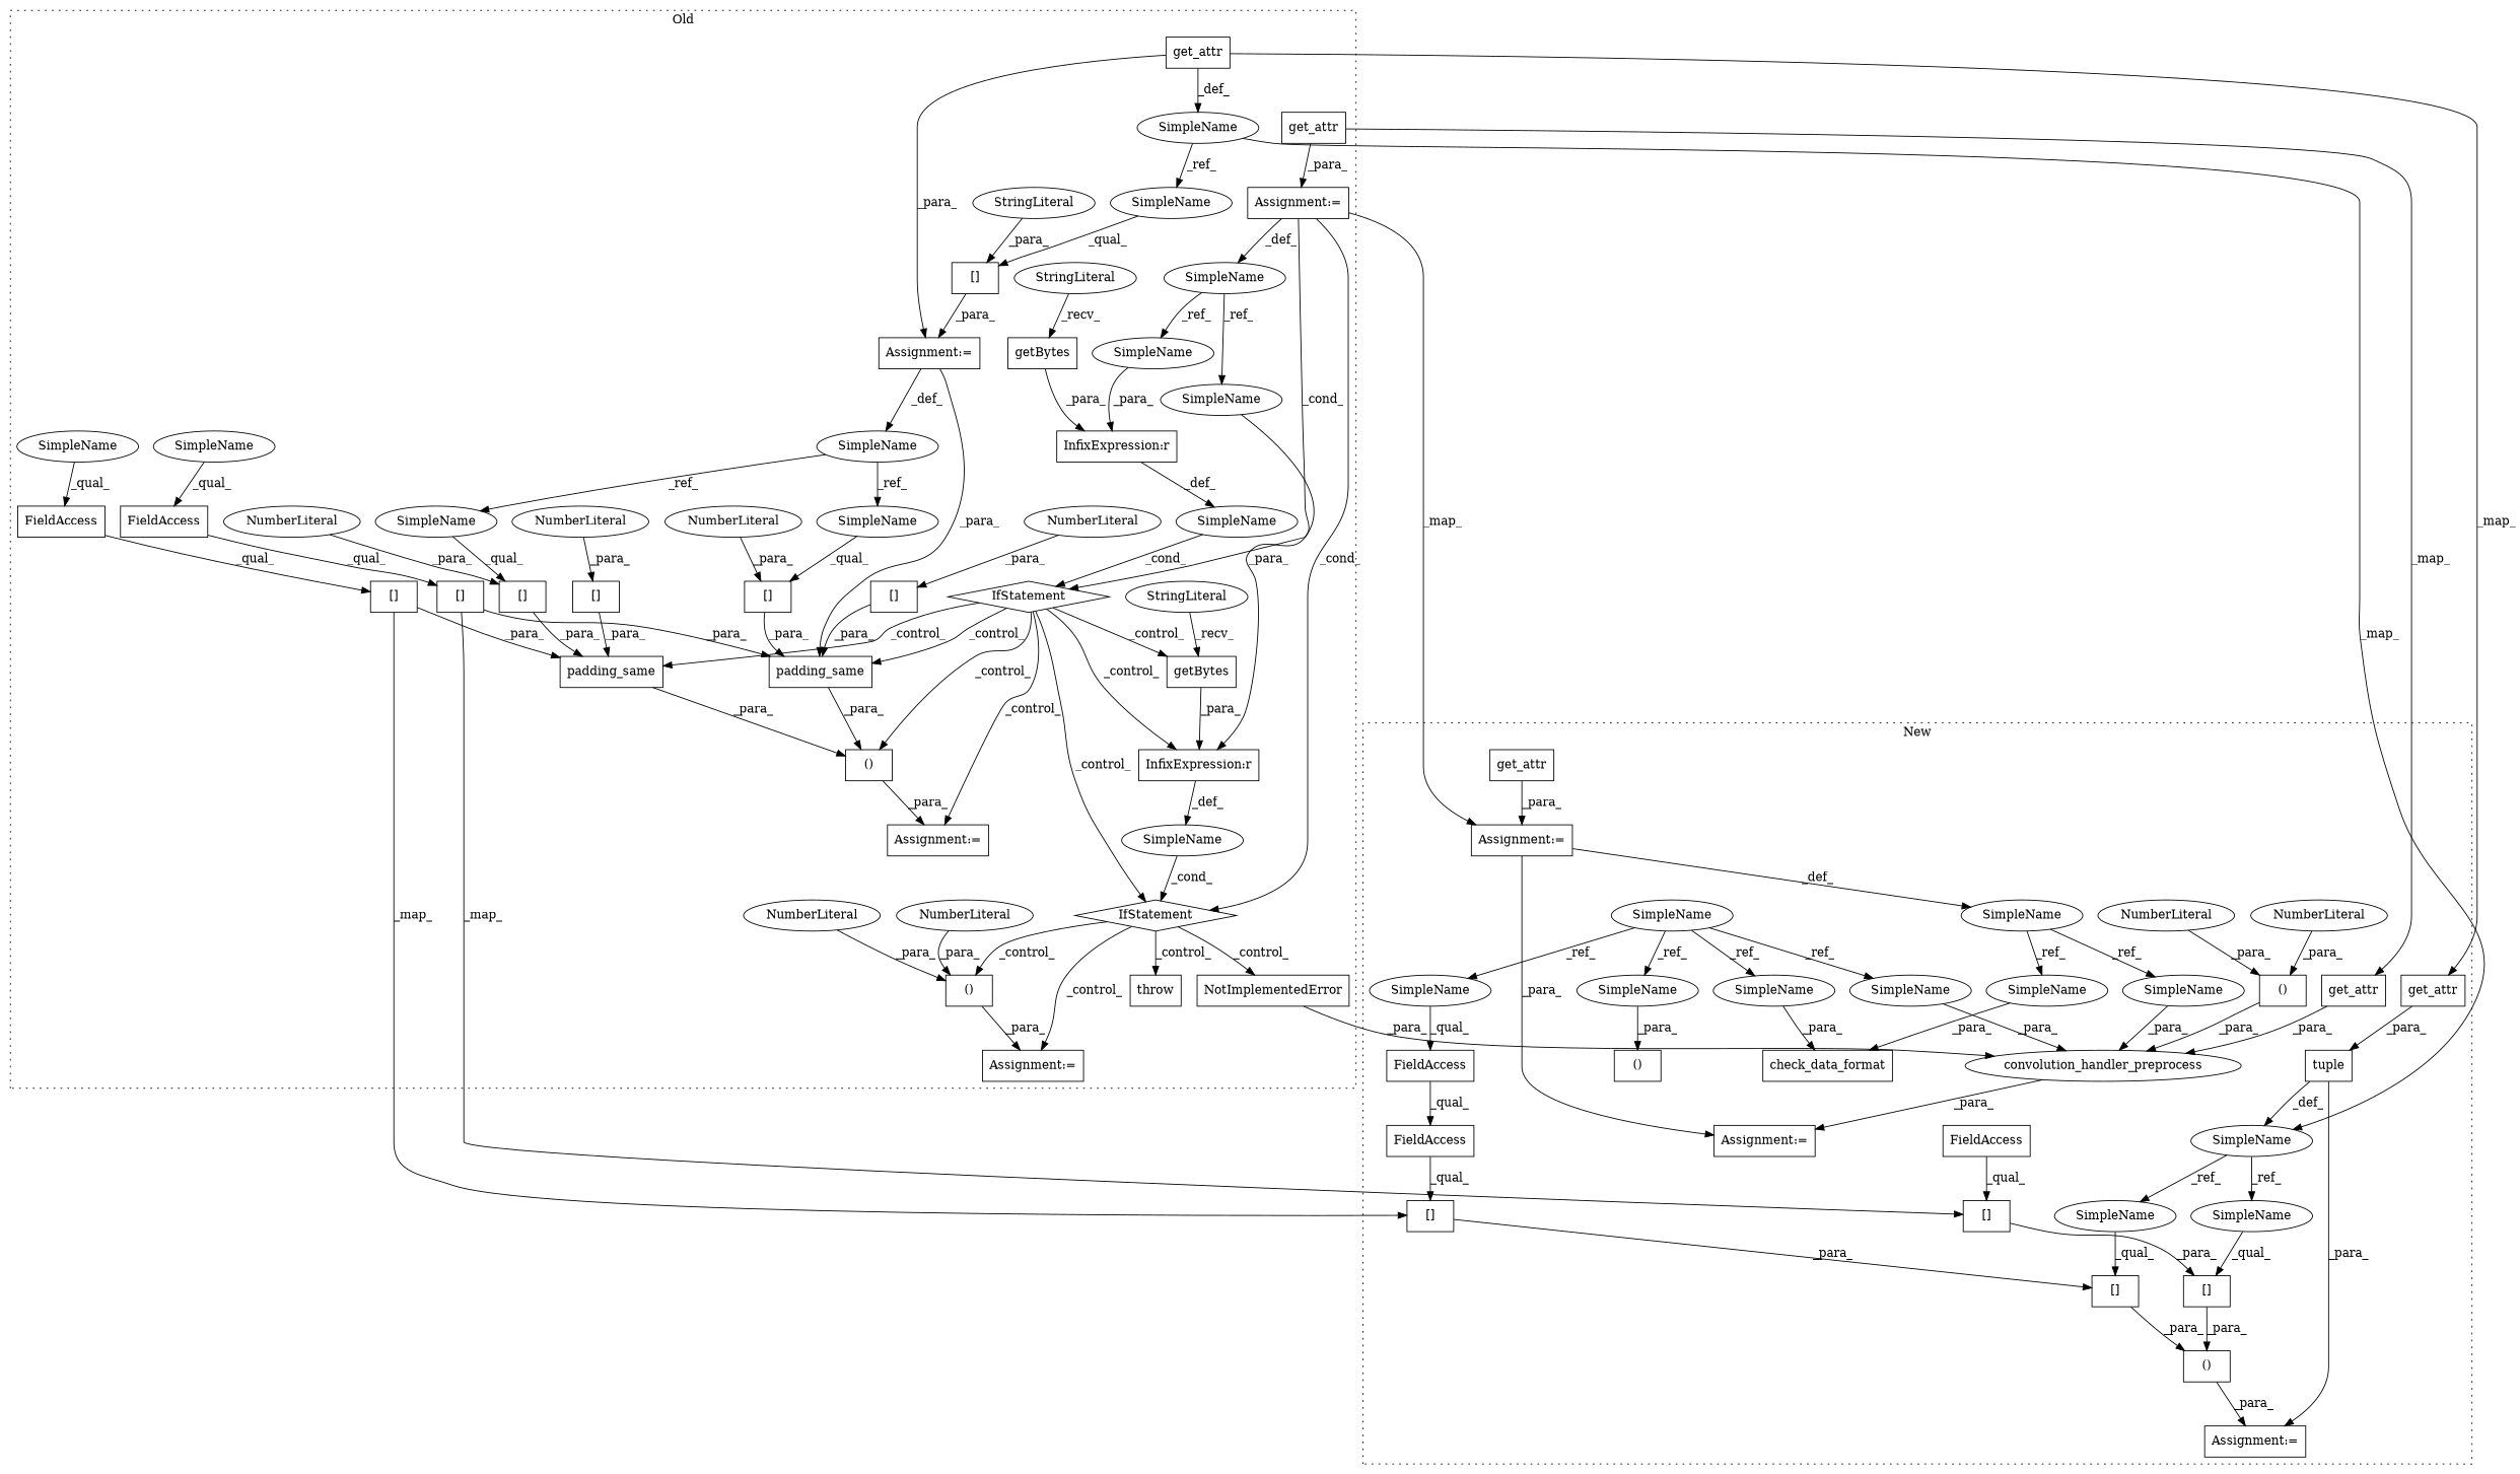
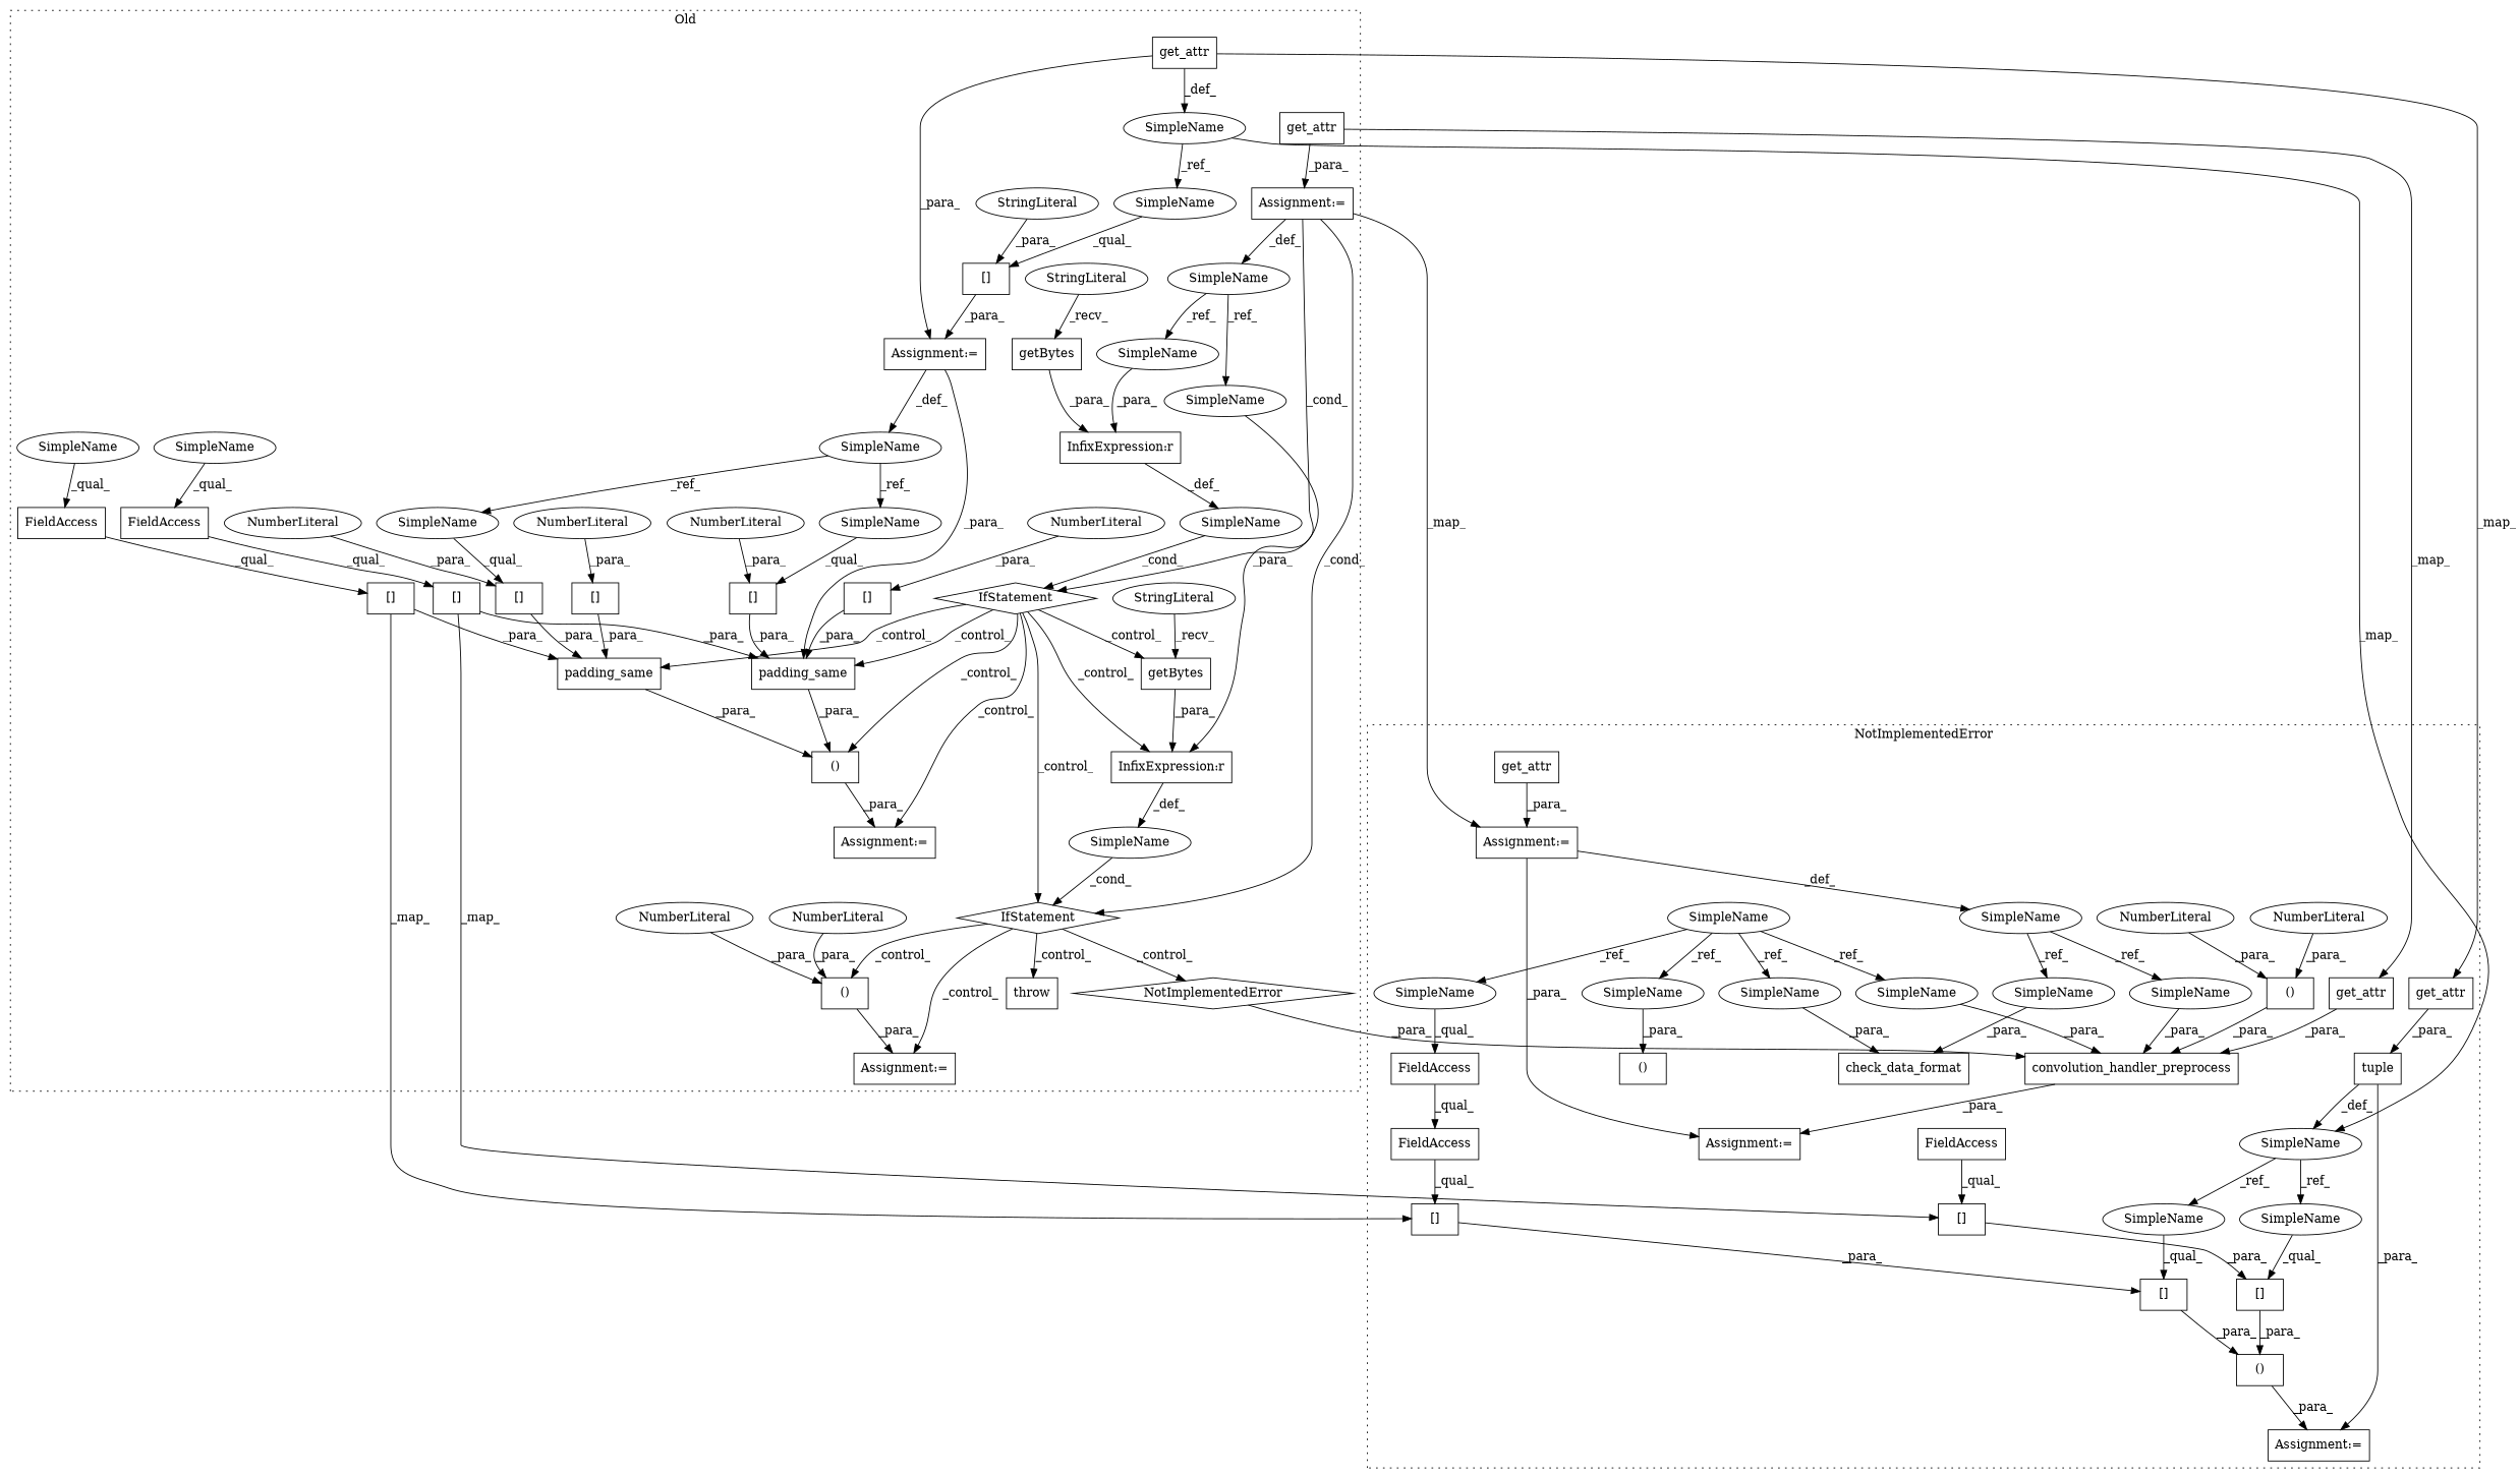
  digraph {
    node [a=42 l=1 s=4837 shape=box]
    n1 [a=32 l="13,1" label=padding_same s="5025,5083"]
    n2 [label=SimpleName shape=ellipse l="" s=""]
    n3 [a=53 l=6 label=throw s=5276]
    n4 [a=106 l=15 label="()" s=5238]
    n5 [a=2 l="10,1" label="[]" s="5071,5082"]
    n6 [a=106 l=131 label="()" s=5025]
    n7 [a=2 l="9,1" label="[]" s="5059,5069"]
    n8 [a=34 label=NumberLiteral s=5068 shape=ellipse]
    n9 [a=2 l="13,1" label="[]" s="5038,5057"]
    n10 [a=34 label=NumberLiteral s=5081 shape=ellipse]
    n11 [a=34 label=NumberLiteral s=5238 shape=ellipse]
    n12 [a=34 label=NumberLiteral s=5252 shape=ellipse]
    n13 [a=32 l="9,1" label=get_attr s="4779,4797"]
    n14 [a=2 l="10,1" label="[]" s="5143,5154"]
    n15 [a=34 label=NumberLiteral s=5153 shape=ellipse]
    n16 [a=2 l="12,1" label="[]" s="4882,4912"]
    n17 [l=11 label=SimpleName s=4761 shape=ellipse]
    n18 [l=9 label=SimpleName s=4872 shape=ellipse]
    n19 [label=SimpleName shape=ellipse l="" s=""]
-   n20 [a=32 l=21 label=NotImplementedError s=5282]
+   n20 [a=32 l=21 label=NotImplementedError s=5282 shape=diamond]
    n21 [a=45 l=18 label=StringLiteral s=4894 shape=ellipse]
    n22 [a=27 l=4 label="InfixExpression:r" s=5191]
    n23 [a=27 l=4 label="InfixExpression:r" s=4979]
    n24 [a=22 l=12 label=FieldAccess s=5038]
    n25 [l=12 label=SimpleName s=4919 shape=ellipse]
    n26 [a=32 l=10 label=getBytes s=4990]
    n27 [a=45 l=6 label=StringLiteral s=4983 shape=ellipse]
    n28 [a=32 l=10 label=getBytes s=5203]
    n29 [a=45 l=7 label=StringLiteral s=5195 shape=ellipse]
    n30 [a=32 l="9,1" label=get_attr s="4938,4956"]
    n31 [a=7 label="Assignment:=" s=4931]
    n32 [a=22 l=12 label=FieldAccess s=5110]
    n33 [a=2 l="13,1" label="[]" s="5110,5129"]
    n34 [a=25 l="4,2" label=IfStatement s="4963,5000" shape=diamond]
    n35 [a=32 l="13,1" label=padding_same s="5097,5155"]
    n36 [a=2 l="9,1" label="[]" s="5131,5141"]
    n37 [a=34 label=NumberLiteral s=5140 shape=ellipse]
    n38 [a=25 l="4,2" label=IfStatement s="5175,5213" shape=diamond]
    n39 [a=7 l=8 label="Assignment:=" s=5017]
    n40 [a=7 label="Assignment:=" s=4881]
    n41 [a=7 l=8 label="Assignment:=" s=5230]
    n42 [l=12 label=SimpleName s=5179 shape=ellipse]
    n43 [l=12 label=SimpleName s=4967 shape=ellipse]
    n44 [l=9 label=SimpleName s=5143 shape=ellipse]
    n45 [l=9 label=SimpleName s=5071 shape=ellipse]
    n46 [l=11 label=SimpleName s=4882 shape=ellipse]
    n47 [label=SimpleName s=5038 shape=ellipse]
    n48 [label=SimpleName s=5110 shape=ellipse]
    n49 [a=106 l=79 label="()" s=4830]
    n50 [a=2 l="7,1" label="[]" s="4830,4862"]
    n51 [a=2 l="18,1" label="[]" s="4837,4861"]
    n52 [a=32 l="9,1" label=get_attr s="4686,4704"]
    n53 [a=2 l="7,1" label="[]" s="4876,4908"]
    n54 [l=6 label=SimpleName s=4667 shape=ellipse]
    n55 [a=32 l="6,1" label=tuple s="4674,4705"]
    n56 [a=22 l=17 label=FieldAccess]
    n57 [a=22 l=7 label=FieldAccess]
    n58 [label=SimpleName s=4347 shape=ellipse]
-   n59 [a=32 l="31,1" label=convolution_handler_preprocess s="4944,5042" shape=ellipse]
+   n59 [a=32 l="31,1" label=convolution_handler_preprocess s="4944,5042"]
    n60 [a=106 l=15 label="()" s=5014]
    n61 [a=34 label=NumberLiteral s=5014 shape=ellipse]
    n62 [a=106 l=21 label="()" s=4921]
    n63 [a=34 label=NumberLiteral s=5028 shape=ellipse]
    n64 [a=32 l="9,1" label=get_attr s="4989,5007"]
    n65 [l=11 label=SimpleName s=4394 shape=ellipse]
    n66 [a=32 l="18,1" label=check_data_format s="4441,4472"]
    n67 [a=7 label="Assignment:=" s=4405]
    n68 [a=32 l="9,1" label=get_attr s="4412,4434"]
    n69 [a=2 l="18,1" label="[]" s="4883,4907"]
    n70 [a=22 l=17 label=FieldAccess s=4883]
    n71 [a=7 l=2 label="Assignment:=" s=4942]
    n72 [a=7 l=6 label="Assignment:=" s=4824]
    n73 [l=11 label=SimpleName s=5031 shape=ellipse]
    n74 [l=11 label=SimpleName s=4461 shape=ellipse]
    n75 [label=SimpleName s=4921 shape=ellipse]
    n76 [label=SimpleName s=4459 shape=ellipse]
    n77 [label=SimpleName shape=ellipse]
    n78 [label=SimpleName s=4975 shape=ellipse]
    n79 [l=6 label=SimpleName s=4830 shape=ellipse]
    n80 [l=6 label=SimpleName s=4876 shape=ellipse]
    subgraph cluster_1 {
      label=Old
      style=dotted
      n1
      n2
      n3
      n4
      n5
      n6
      n7
      n8
      n9
      n10
      n11
      n12
      n13
      n14
      n15
      n16
      n17
      n18
      n19
      n20
      n21
      n22
      n23
      n24
      n25
      n26
      n27
      n28
      n29
      n30
      n31
      n32
      n33
      n34
      n35
      n36
      n37
      n38
      n39
      n40
      n41
      n42
      n43
      n44
      n45
      n46
      n47
      n48
    }
    subgraph cluster_2 {
-     label=New
+     label=NotImplementedError
      style=dotted
      n49
      n50
      n51
      n52
      n53
      n54
      n55
      n56
      n57
      n58
      n59
      n60
      n61
      n62
      n63
      n64
      n65
      n66
      n67
      n68
      n69
      n70
      n71
      n72
      n73
      n74
      n75
      n76
      n77
      n78
      n79
      n80
    }
    n1 -> n6 [label=_para_]
    n2 -> n34 [label=_cond_]
    n4 -> n41 [label=_para_]
    n5 -> n1 [label=_para_]
    n6 -> n39 [label=_para_]
    n7 -> n1 [label=_para_]
    n8 -> n7 [label=_para_]
    n9 -> n1 [label=_para_]
    n9 -> n51 [label=_map_]
    n10 -> n5 [label=_para_]
    n11 -> n4 [label=_para_]
    n12 -> n4 [label=_para_]
    n13 -> n17 [label=_def_]
    n13 -> n40 [label=_para_]
    n13 -> n52 [label=_map_]
    n14 -> n35 [label=_para_]
    n15 -> n14 [label=_para_]
    n16 -> n40 [label=_para_]
    n17 -> n46 [label=_ref_]
    n17 -> n54 [label=_map_]
    n18 -> n44 [label=_ref_]
    n18 -> n45 [label=_ref_]
    n19 -> n38 [label=_cond_]
    n20 -> n59 [label=_para_]
    n21 -> n16 [label=_para_]
    n22 -> n19 [label=_def_]
    n23 -> n2 [label=_def_]
    n24 -> n9 [label=_qual_]
    n25 -> n42 [label=_ref_]
    n25 -> n43 [label=_ref_]
    n26 -> n23 [label=_para_]
    n27 -> n26 [label=_recv_]
    n28 -> n22 [label=_para_]
    n29 -> n28 [label=_recv_]
    n30 -> n31 [label=_para_]
    n30 -> n64 [label=_map_]
    n31 -> n25 [label=_def_]
    n31 -> n34 [label=_cond_]
    n31 -> n38 [label=_cond_]
    n31 -> n67 [label=_map_]
    n32 -> n33 [label=_qual_]
    n33 -> n35 [label=_para_]
    n33 -> n69 [label=_map_]
    n34 -> n1 [label=_control_]
    n34 -> n6 [label=_control_]
    n34 -> n22 [label=_control_]
    n34 -> n28 [label=_control_]
    n34 -> n35 [label=_control_]
    n34 -> n38 [label=_control_]
    n34 -> n39 [label=_control_]
    n35 -> n6 [label=_para_]
    n36 -> n35 [label=_para_]
    n37 -> n36 [label=_para_]
    n38 -> n3 [label=_control_]
    n38 -> n4 [label=_control_]
    n38 -> n20 [label=_control_]
    n38 -> n41 [label=_control_]
    n40 -> n18 [label=_def_]
    n40 -> n35 [label=_para_]
    n42 -> n22 [label=_para_]
    n43 -> n23 [label=_para_]
    n44 -> n14 [label=_qual_]
    n45 -> n5 [label=_qual_]
    n46 -> n16 [label=_qual_]
    n47 -> n24 [label=_qual_]
    n48 -> n32 [label=_qual_]
    n49 -> n72 [label=_para_]
    n50 -> n49 [label=_para_]
    n51 -> n50 [label=_para_]
    n52 -> n55 [label=_para_]
    n53 -> n49 [label=_para_]
    n54 -> n79 [label=_ref_]
    n54 -> n80 [label=_ref_]
    n55 -> n54 [label=_def_]
    n55 -> n72 [label=_para_]
    n56 -> n51 [label=_qual_]
    n57 -> n56 [label=_qual_]
    n58 -> n75 [label=_ref_]
    n58 -> n76 [label=_ref_]
    n58 -> n77 [label=_ref_]
    n58 -> n78 [label=_ref_]
    n59 -> n71 [label=_para_]
    n60 -> n59 [label=_para_]
    n61 -> n60 [label=_para_]
    n63 -> n60 [label=_para_]
    n64 -> n59 [label=_para_]
    n65 -> n73 [label=_ref_]
    n65 -> n74 [label=_ref_]
    n67 -> n65 [label=_def_]
    n67 -> n71 [label=_para_]
    n68 -> n67 [label=_para_]
    n69 -> n53 [label=_para_]
    n70 -> n69 [label=_qual_]
    n73 -> n59 [label=_para_]
    n74 -> n66 [label=_para_]
    n75 -> n62 [label=_para_]
    n76 -> n66 [label=_para_]
    n77 -> n57 [label=_qual_]
    n78 -> n59 [label=_para_]
    n79 -> n50 [label=_qual_]
    n80 -> n53 [label=_qual_]
  }
